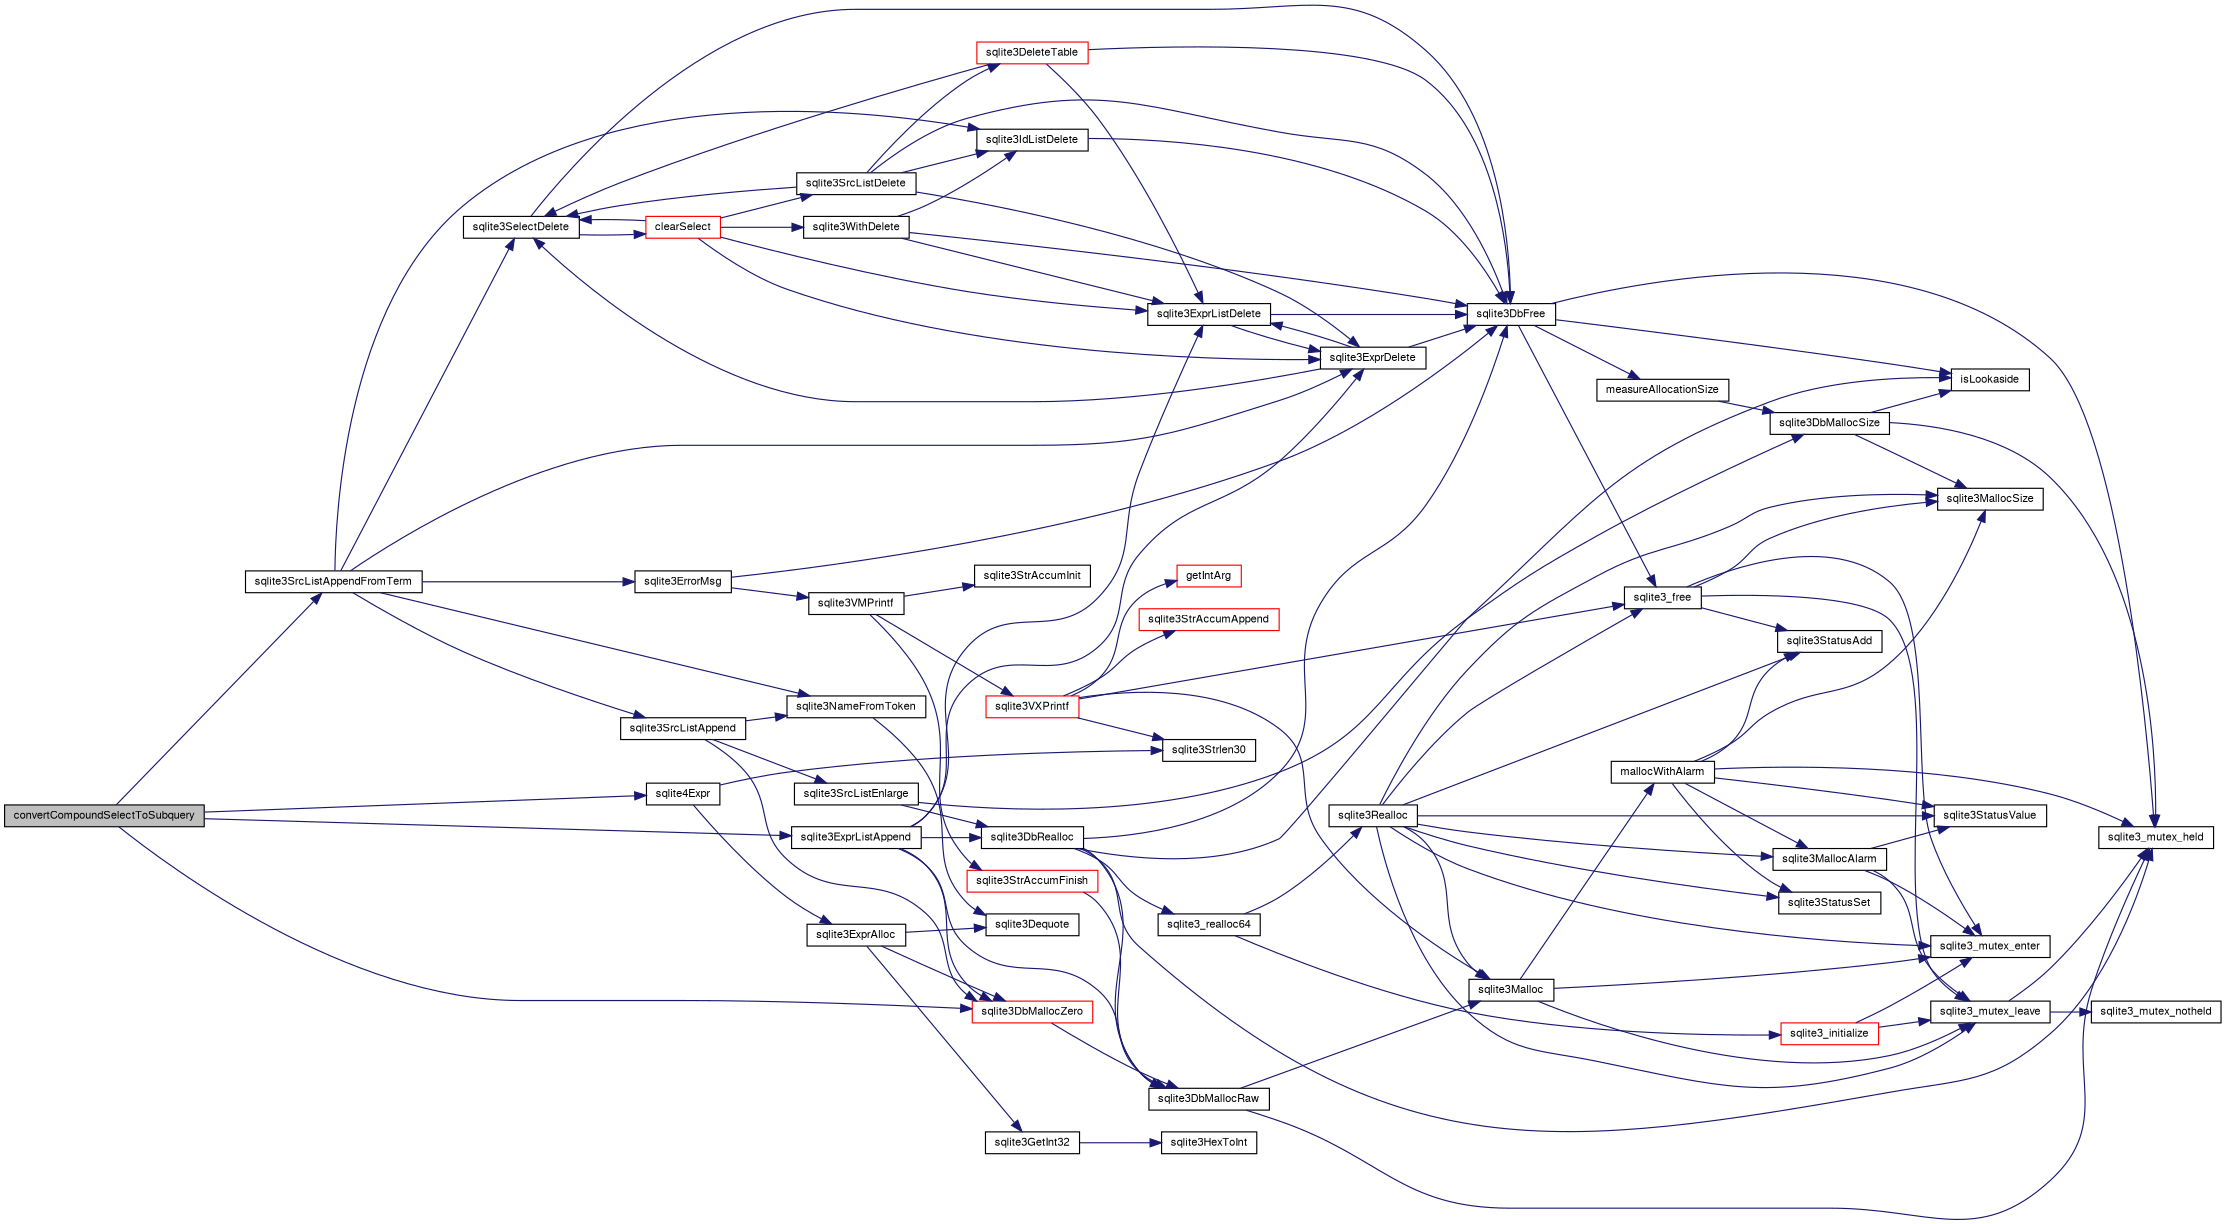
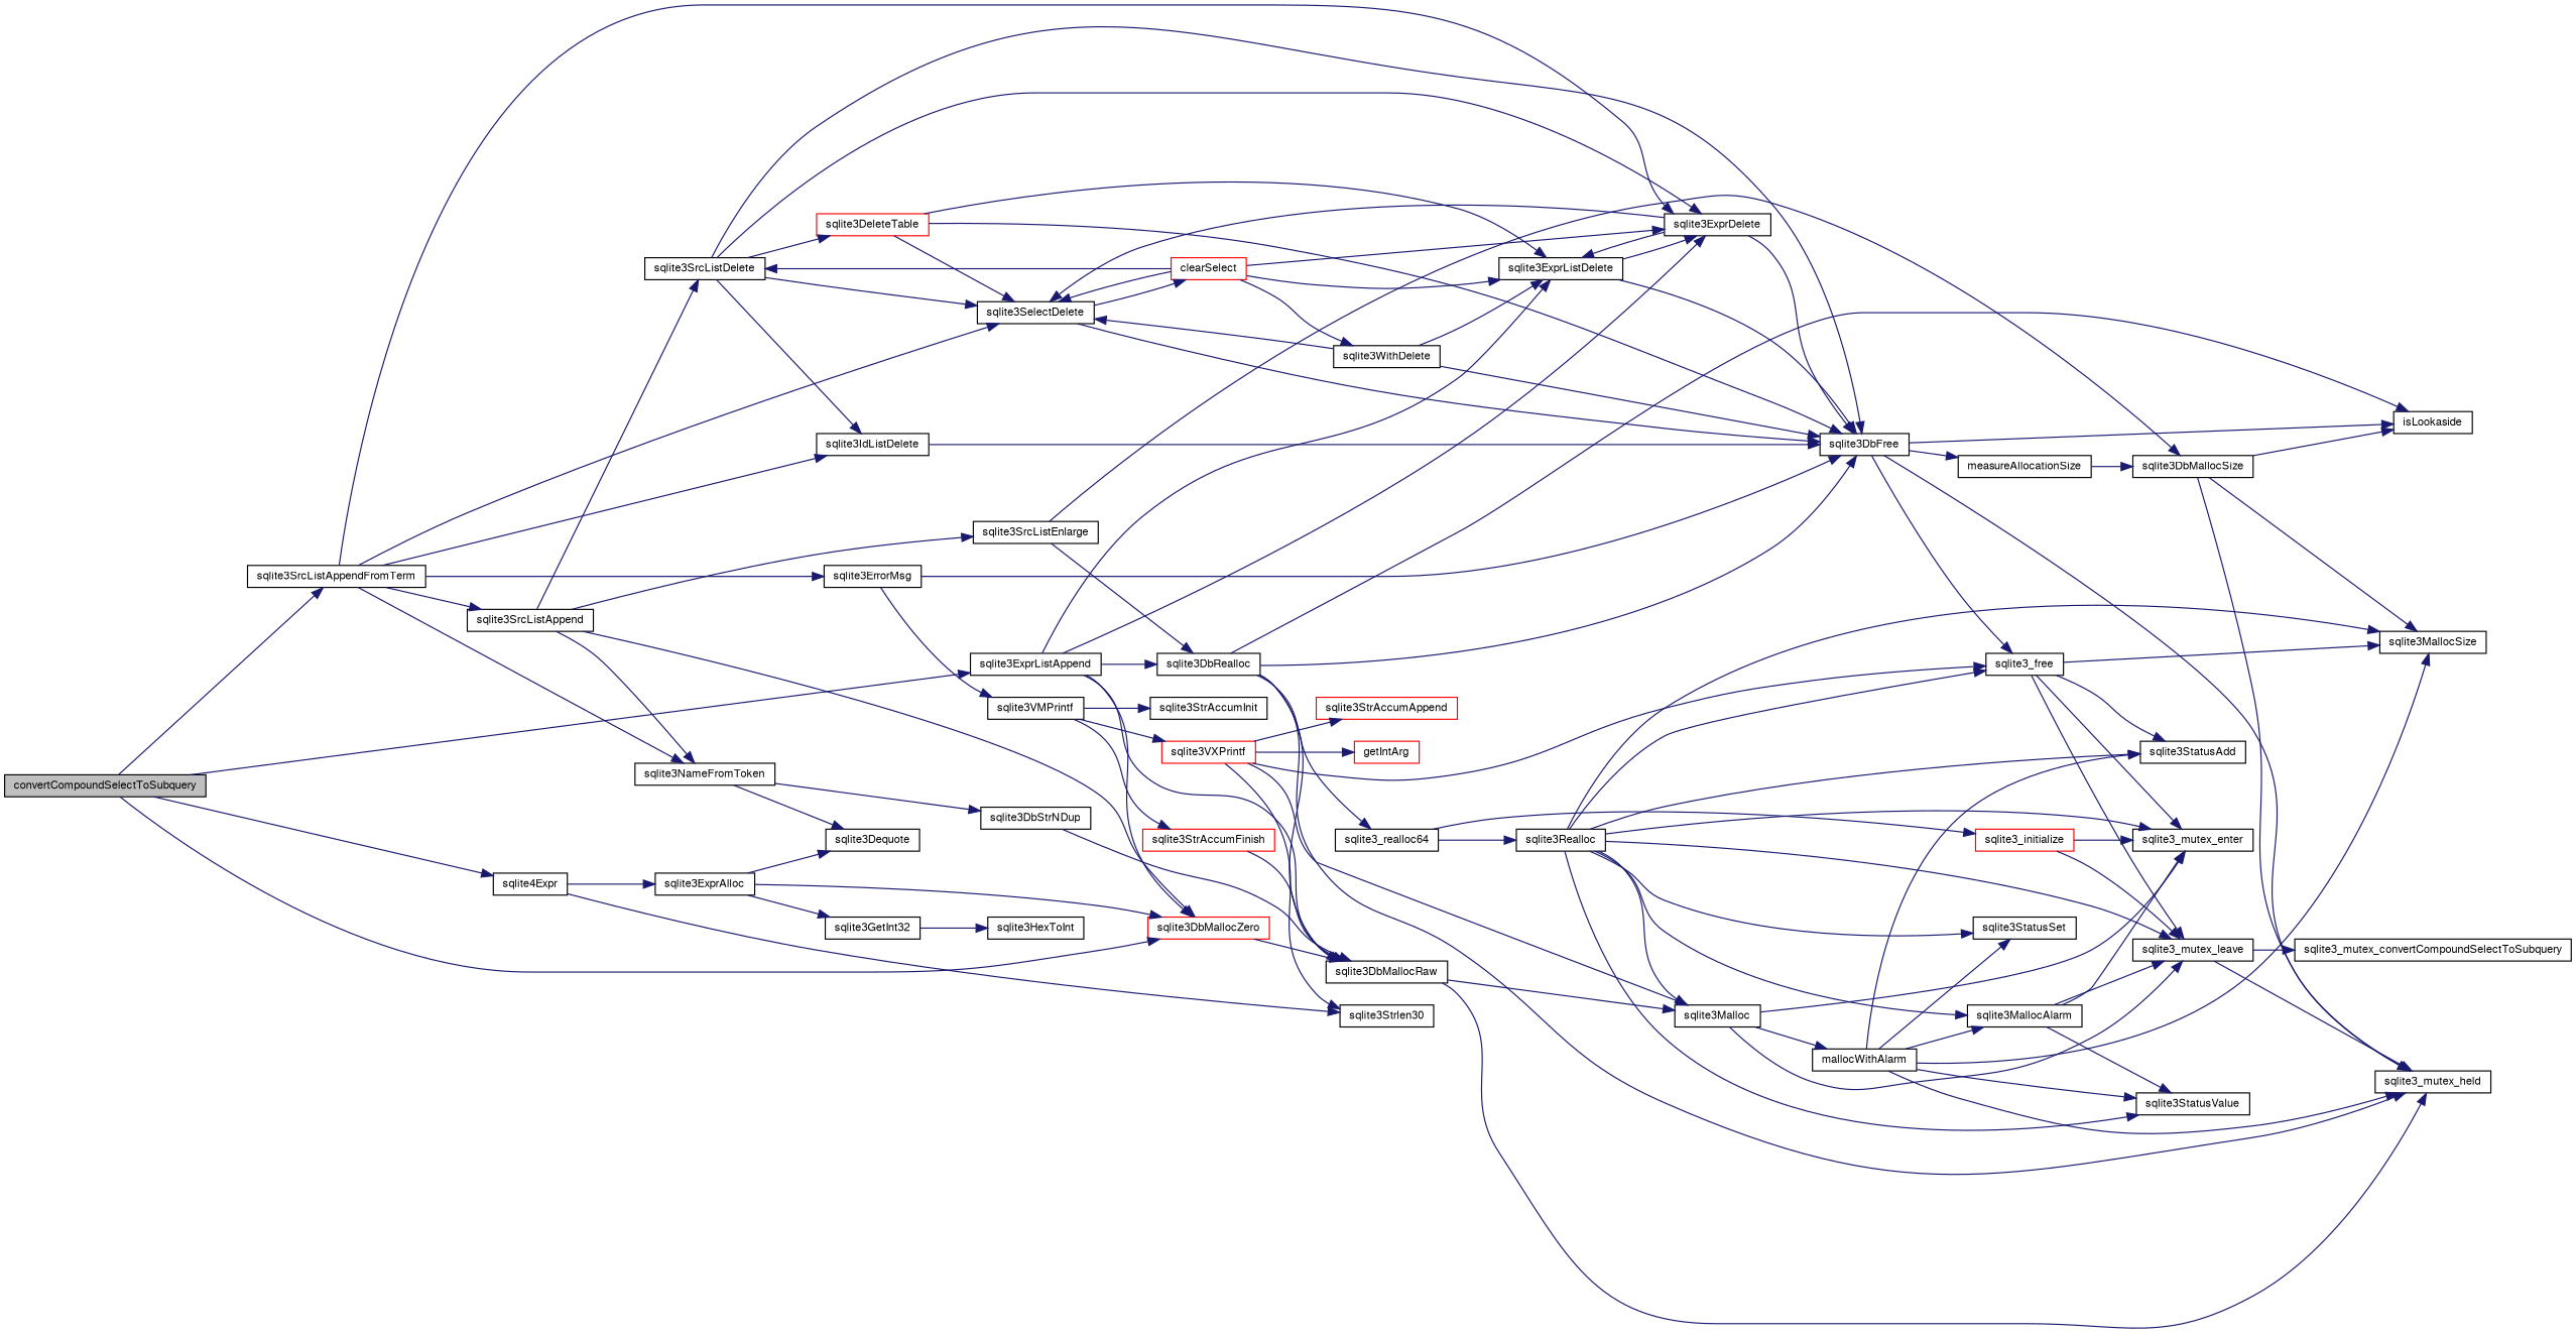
  digraph {
    rankdir=LR
    node [color=black fillcolor=white fontname=FreeSans fontsize=10 shape=record style=filled]
    edge [color=midnightblue fontname=FreeSans fontsize=10 labelfontname=FreeSans labelfontsize=10 style=solid]
    n1 [fillcolor=grey75 fontcolor=black height=0.2 label=convertCompoundSelectToSubquery width=0.4]
    n2 [color=red height=0.2 label=sqlite3DbMallocZero width=0.4]
    n3 [height=0.2 label=sqlite3SrcListAppendFromTerm width=0.4]
    n4 [height=0.2 label=sqlite3ExprListAppend width=0.4]
    n5 [height=0.2 label=sqlite4Expr width=0.4]
    n6 [height=0.2 label=sqlite3DbMallocRaw width=0.4]
    n7 [height=0.2 label=sqlite3ErrorMsg width=0.4]
    n8 [height=0.2 label=sqlite3SrcListAppend width=0.4]
    n9 [height=0.2 label=sqlite3SelectDelete width=0.4]
    n10 [height=0.2 label=sqlite3ExprDelete width=0.4]
    n11 [height=0.2 label=sqlite3IdListDelete width=0.4]
    n12 [height=0.2 label=sqlite3NameFromToken width=0.4]
    n13 [height=0.2 label=sqlite3DbRealloc width=0.4]
    n14 [height=0.2 label=sqlite3ExprListDelete width=0.4]
    n15 [height=0.2 label=sqlite3Strlen30 width=0.4]
    n16 [height=0.2 label=sqlite3ExprAlloc width=0.4]
    n17 [height=0.2 label=sqlite3_mutex_held width=0.4]
    n18 [height=0.2 label=sqlite3Malloc width=0.4]
    n19 [height=0.2 label=sqlite3_mutex_enter width=0.4]
    n20 [height=0.2 label=mallocWithAlarm width=0.4]
    n21 [height=0.2 label=sqlite3_mutex_leave width=0.4]
    n22 [height=0.2 label=sqlite3StatusSet width=0.4]
    n23 [height=0.2 label=sqlite3StatusValue width=0.4]
    n24 [height=0.2 label=sqlite3MallocAlarm width=0.4]
    n25 [height=0.2 label=sqlite3MallocSize width=0.4]
    n26 [height=0.2 label=sqlite3StatusAdd width=0.4]
-   n27 [height=0.2 label=sqlite3_mutex_notheld width=0.4]
+   n27 [height=0.2 label=sqlite3_mutex_convertCompoundSelectToSubquery width=0.4]
    n28 [height=0.2 label=sqlite3VMPrintf width=0.4]
    n29 [height=0.2 label=sqlite3DbFree width=0.4]
    n30 [height=0.2 label=sqlite3SrcListEnlarge width=0.4]
    n31 [height=0.2 label=sqlite3SrcListDelete width=0.4]
    n32 [color=red height=0.2 label=clearSelect width=0.4]
+   n33 [height=0.2 label=sqlite3DbStrNDup width=0.4]
    n34 [height=0.2 label=sqlite3Dequote width=0.4]
    n35 [height=0.2 label=sqlite3StrAccumInit width=0.4]
    n36 [color=red height=0.2 label=sqlite3VXPrintf width=0.4]
    n37 [color=red height=0.2 label=sqlite3StrAccumFinish width=0.4]
    n38 [height=0.2 label=sqlite3_free width=0.4]
    n39 [height=0.2 label=measureAllocationSize width=0.4]
    n40 [height=0.2 label=isLookaside width=0.4]
    n41 [color=red height=0.2 label=sqlite3StrAccumAppend width=0.4]
    n42 [color=red height=0.2 label=getIntArg width=0.4]
    n43 [height=0.2 label=sqlite3DbMallocSize width=0.4]
    n44 [color=red height=0.2 label=sqlite3DeleteTable width=0.4]
    n45 [height=0.2 label=sqlite3_realloc64 width=0.4]
    n46 [color=red height=0.2 label=sqlite3_initialize width=0.4]
    n47 [height=0.2 label=sqlite3Realloc width=0.4]
    n48 [height=0.2 label=sqlite3WithDelete width=0.4]
    n49 [height=0.2 label=sqlite3GetInt32 width=0.4]
    n50 [height=0.2 label=sqlite3HexToInt width=0.4]
    n1 -> n2
    n1 -> n3
    n1 -> n4
    n1 -> n5
    n2 -> n6
    n3 -> n7
    n3 -> n8
    n3 -> n9
    n3 -> n10
    n3 -> n11
    n3 -> n12
    n4 -> n2
    n4 -> n6
    n4 -> n10
    n4 -> n13
    n4 -> n14
    n5 -> n15
    n5 -> n16
    n6 -> n17
    n6 -> n18
    n7 -> n28
    n7 -> n29
    n8 -> n2
    n8 -> n12
    n8 -> n30
+   n8 -> n31
    n9 -> n29
    n9 -> n32
    n10 -> n9
    n10 -> n14
    n10 -> n29
    n11 -> n29
+   n12 -> n33
    n12 -> n34
    n13 -> n6
    n13 -> n17
    n13 -> n29
    n13 -> n40
    n13 -> n45
    n14 -> n10
    n14 -> n29
    n16 -> n2
    n16 -> n34
    n16 -> n49
    n18 -> n19
    n18 -> n20
    n18 -> n21
    n20 -> n17
    n20 -> n22
    n20 -> n23
    n20 -> n24
    n20 -> n25
    n20 -> n26
    n21 -> n17
    n21 -> n27
    n24 -> n19
    n24 -> n21
    n24 -> n23
    n28 -> n35
    n28 -> n36
    n28 -> n37
    n29 -> n17
    n29 -> n38
    n29 -> n39
    n29 -> n40
    n30 -> n13
    n30 -> n43
    n31 -> n9
    n31 -> n10
    n31 -> n11
    n31 -> n29
    n31 -> n44
    n32 -> n9
    n32 -> n10
    n32 -> n14
    n32 -> n31
    n32 -> n48
+   n33 -> n6
    n36 -> n15
    n36 -> n18
    n36 -> n38
    n36 -> n41
    n36 -> n42
    n37 -> n6
    n38 -> n19
    n38 -> n21
    n38 -> n25
    n38 -> n26
    n39 -> n43
    n43 -> n17
    n43 -> n25
    n43 -> n40
    n44 -> n9
    n44 -> n14
    n44 -> n29
    n45 -> n46
    n45 -> n47
    n46 -> n19
    n46 -> n21
    n47 -> n18
    n47 -> n19
    n47 -> n21
    n47 -> n22
    n47 -> n23
    n47 -> n24
    n47 -> n25
    n47 -> n26
    n47 -> n38
-   n48 -> n11
+   n48 -> n9
    n48 -> n14
    n48 -> n29
    n49 -> n50
  }
